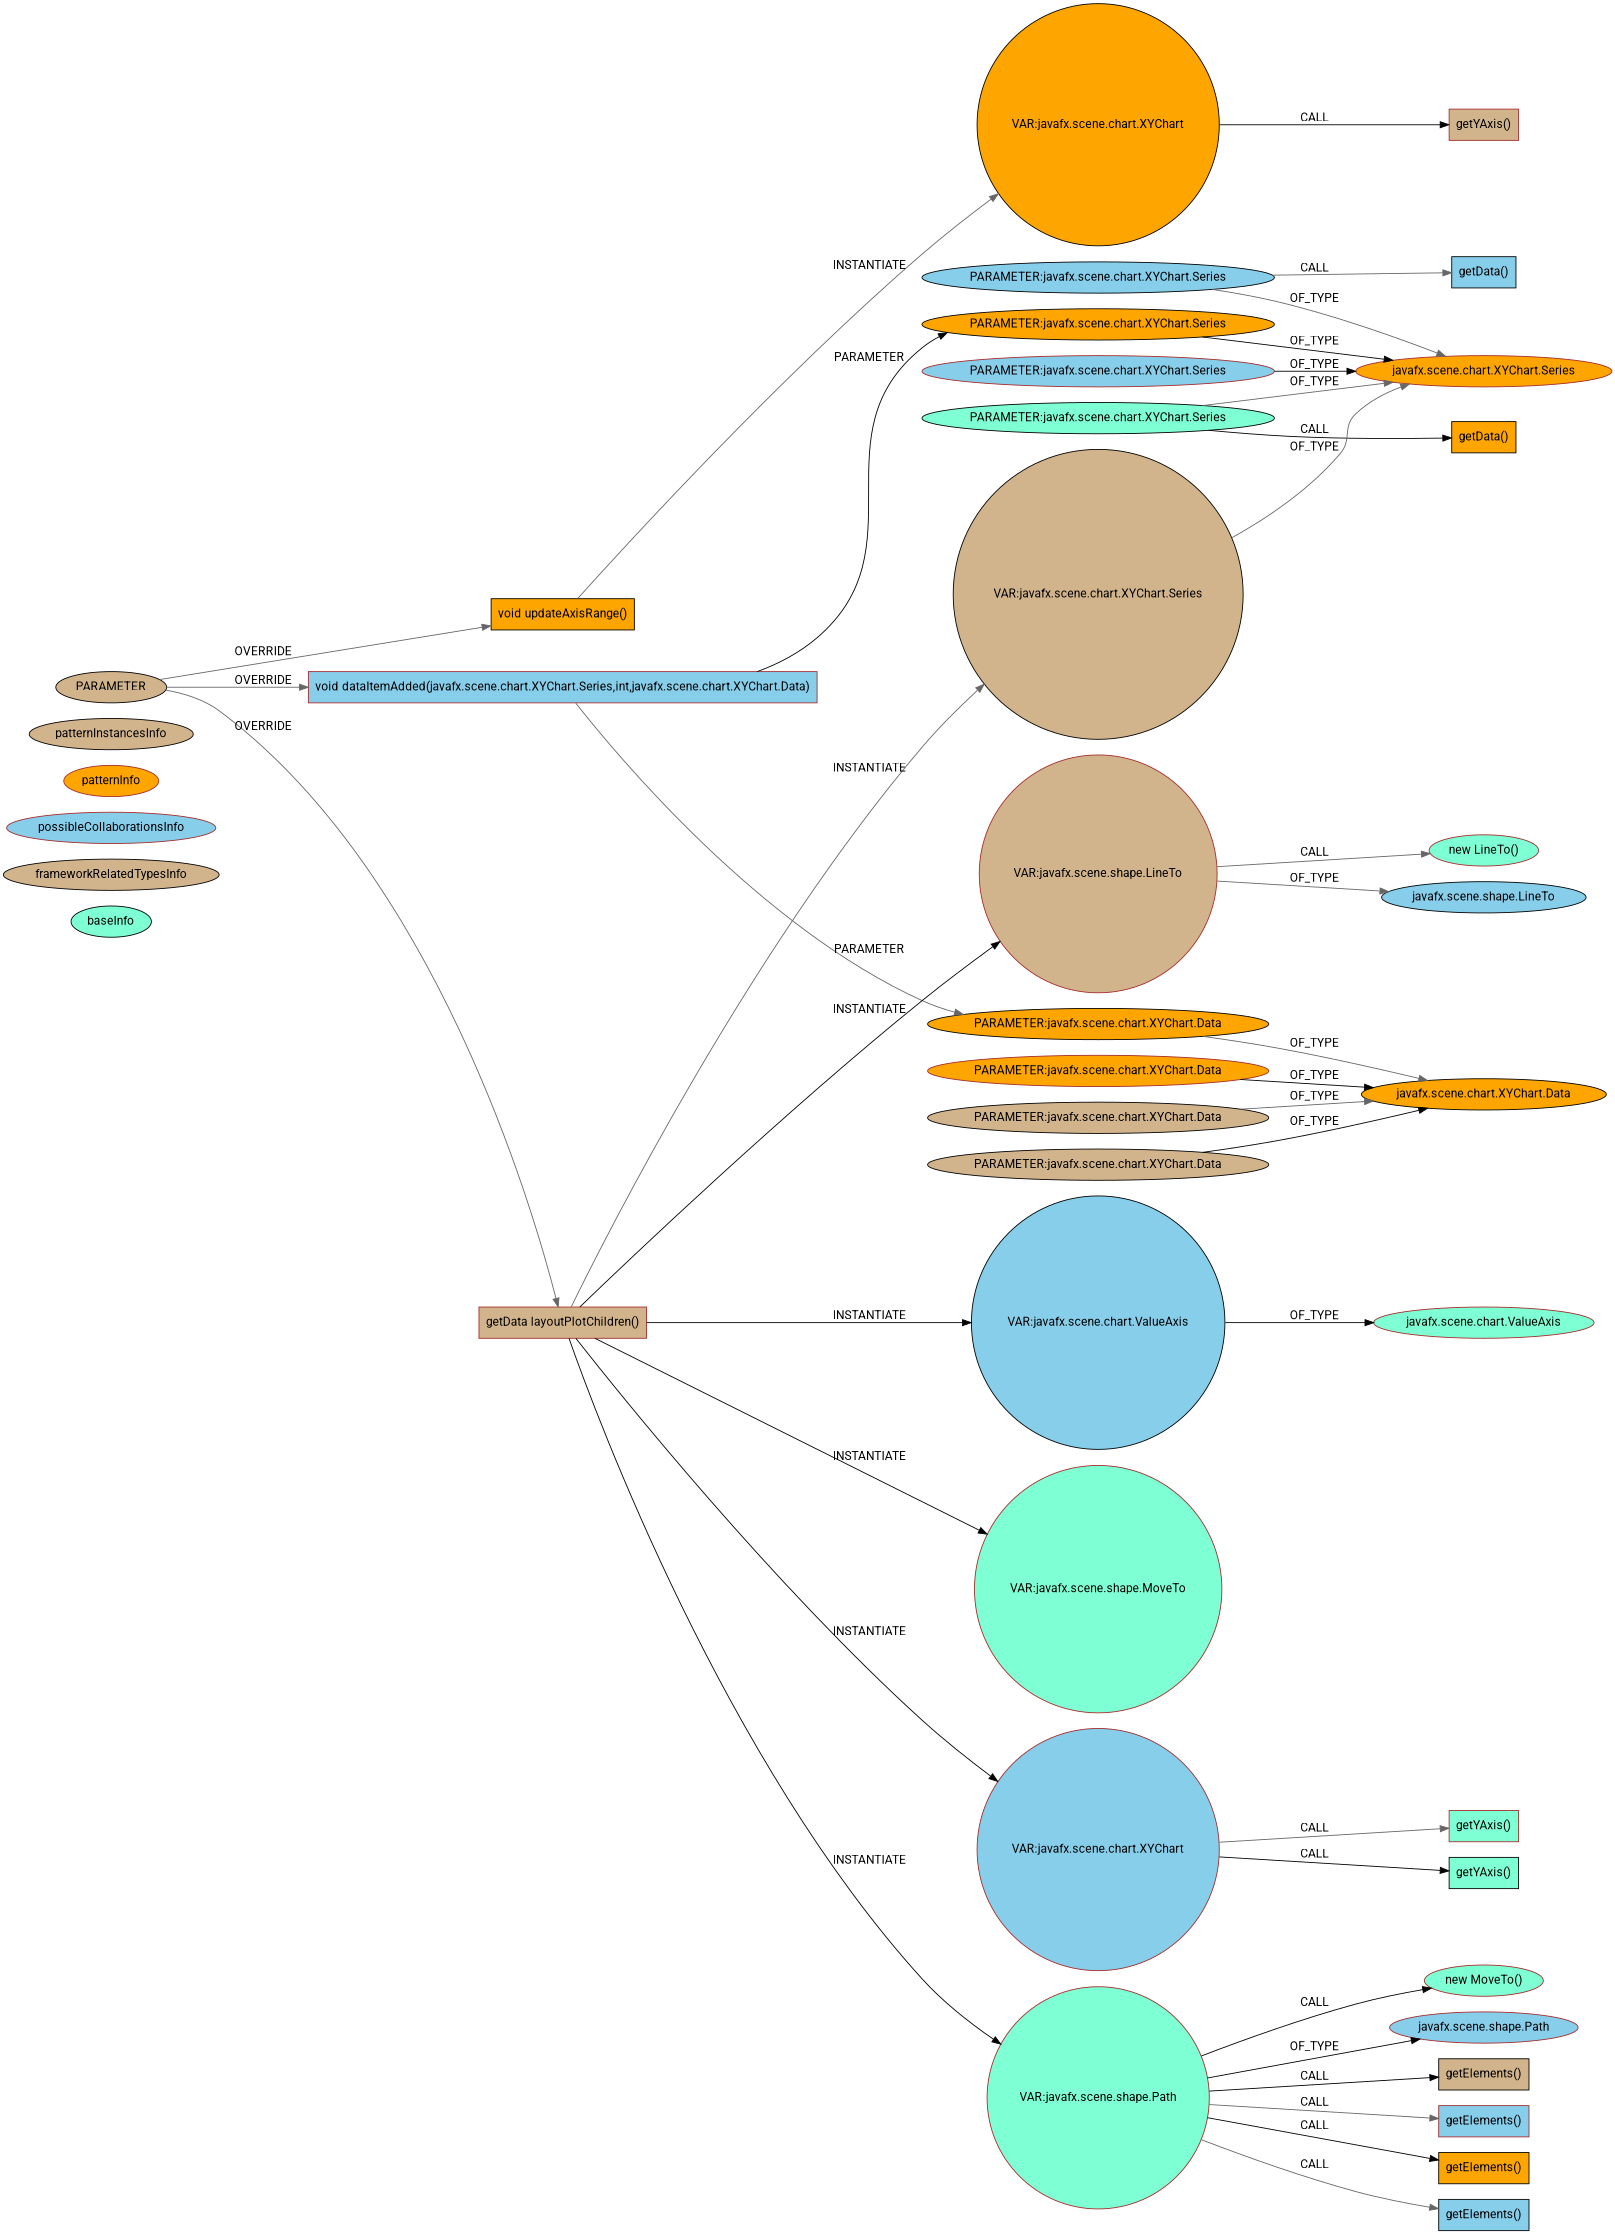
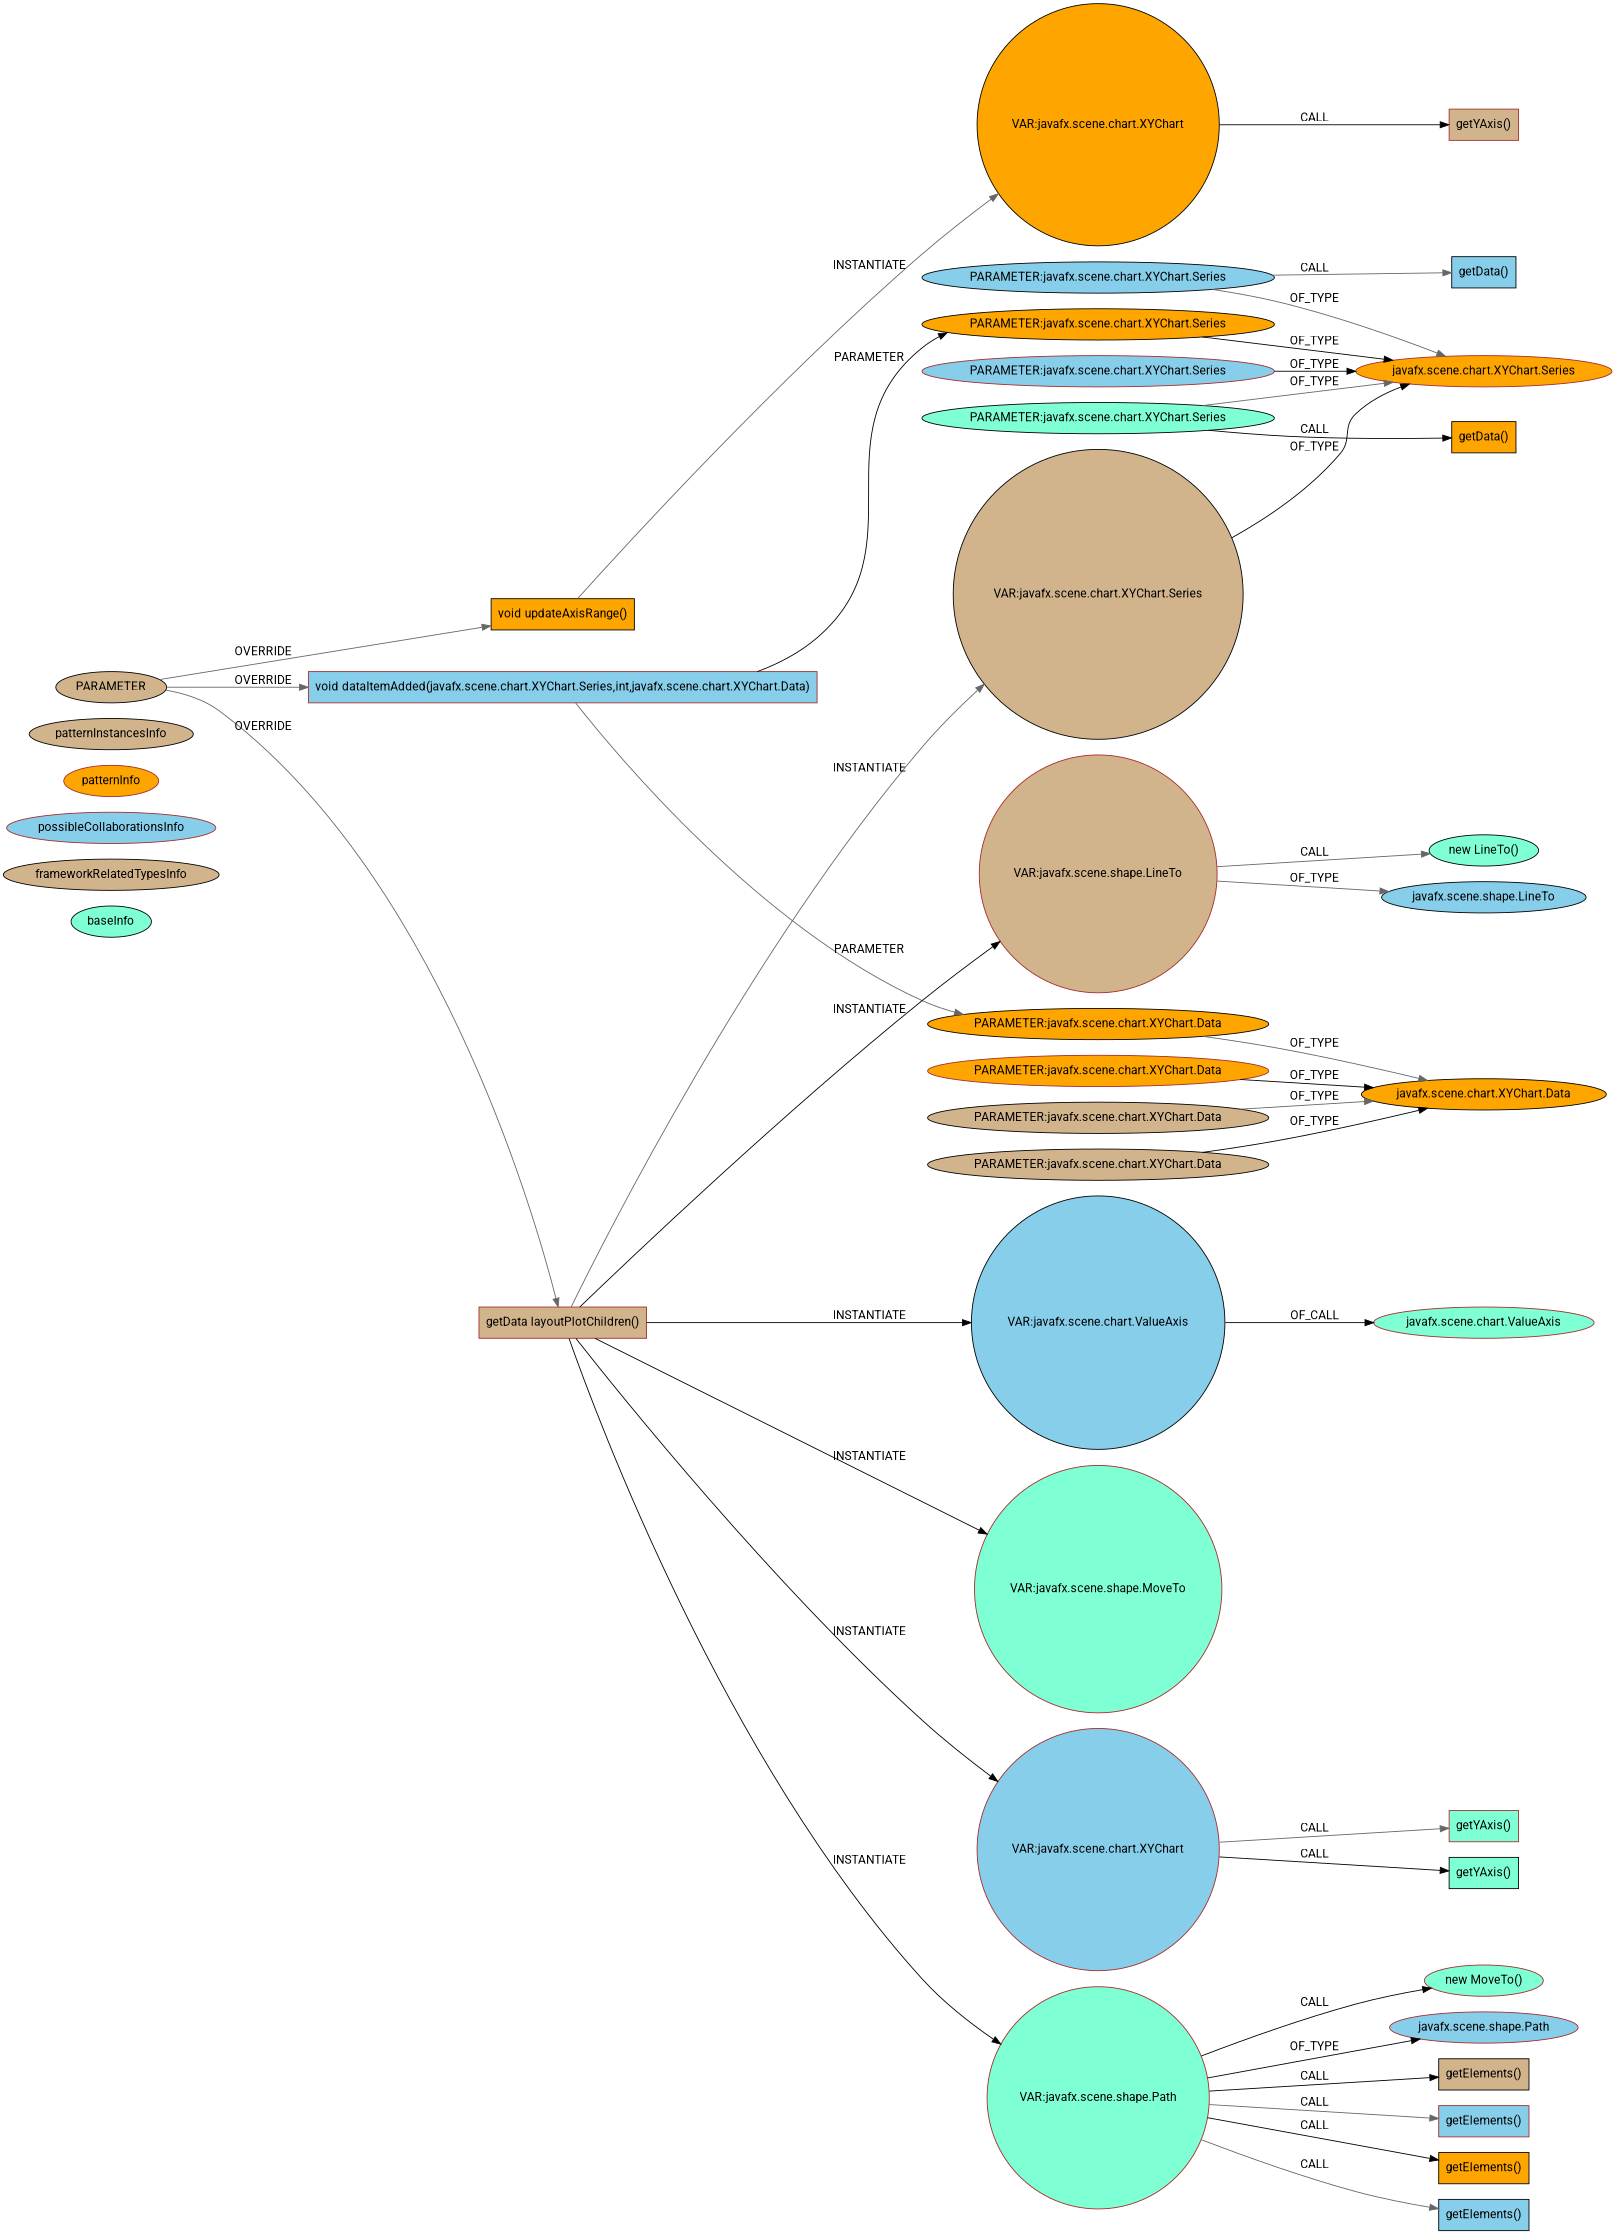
  digraph {
    fontname=Roboto
    rankdir=LR
    node [color=black fillcolor=skyblue fontname=Roboto style=filled isFrameworkType=false vertexType=INSIDE_CALL]
    edge [color=black fontname=Roboto]
    baseInfo [category=pattern fillcolor=aquamarine graphId=2499 isAnonymous=false possibleRelation=false isFrameworkType="" vertexType=""]
    frameworkRelatedTypesInfo [fillcolor=tan isFrameworkType="" vertexType=""]
    possibleCollaborationsInfo [color=brown isFrameworkType="" vertexType=""]
    patternInfo [color=brown fillcolor=orange frequency=2.0 patternRootClient=0 isFrameworkType="" vertexType=""]
    patternInstancesInfo [0="LichuanLu-ShunUI-FX~/LichuanLu-ShunUI-FX/ShunUI-FX-master/src/view/chart/StackedBarChart.java~StackedBarChart~811" 1="TomaszKorecki-InvestorAssistant~/TomaszKorecki-InvestorAssistant/InvestorAssistant-master/Investor's assistant/src/investor/charts/CandleChart.java~CandleStickChart~1473" fillcolor=tan isFrameworkType="" vertexType=""]
    n6 [color=brown fillcolor=orange label="javafx.scene.chart.XYChart.Series" vertexType=FRAMEWORK_CLASS_TYPE]
    n7 [fillcolor=orange label="PARAMETER:javafx.scene.chart.XYChart.Series" vertexType=PARAMETER_DECLARATION]
    n8 [label="PARAMETER:javafx.scene.chart.XYChart.Series" vertexType=PARAMETER_DECLARATION]
    n9 [label="getData()" shape=box]
    n10 [fillcolor=aquamarine label="PARAMETER:javafx.scene.chart.XYChart.Series" vertexType=PARAMETER_DECLARATION]
    n11 [fillcolor=orange label="getData()" shape=box]
    n12 [color=brown label="PARAMETER:javafx.scene.chart.XYChart.Series" vertexType=PARAMETER_DECLARATION]
    n13 [color=brown label="void dataItemAdded(javafx.scene.chart.XYChart.Series,int,javafx.scene.chart.XYChart.Data)" shape=box vertexType=OVERRIDING_METHOD_DECLARATION]
    n14 [fillcolor=orange label="PARAMETER:javafx.scene.chart.XYChart.Data" vertexType=PARAMETER_DECLARATION]
    n15 [fillcolor=orange label="javafx.scene.chart.XYChart.Data" vertexType=FRAMEWORK_CLASS_TYPE]
    n16 [fillcolor=tan label=PARAMETER vertexType=ROOT_CLIENT_CLASS_DECLARATION]
    n17 [fillcolor=orange label="void updateAxisRange()" shape=box vertexType=OVERRIDING_METHOD_DECLARATION]
    n18 [color=brown fillcolor=tan label="getData layoutPlotChildren()" shape=box vertexType=OVERRIDING_METHOD_DECLARATION]
    n19 [fillcolor=orange label="VAR:javafx.scene.chart.XYChart" shape=circle vertexType=VARIABLE_EXPRESION]
    n20 [color=brown fillcolor=aquamarine label="VAR:javafx.scene.shape.Path" shape=circle vertexType=VARIABLE_EXPRESION]
    n21 [color=brown fillcolor=tan label="VAR:javafx.scene.shape.LineTo" shape=circle vertexType=VARIABLE_EXPRESION]
    n22 [label="VAR:javafx.scene.chart.ValueAxis" shape=circle vertexType=VARIABLE_EXPRESION]
    n23 [color=brown fillcolor=aquamarine label="VAR:javafx.scene.shape.MoveTo" shape=circle vertexType=VARIABLE_EXPRESION]
    n24 [fillcolor=tan label="VAR:javafx.scene.chart.XYChart.Series" shape=circle vertexType=VARIABLE_EXPRESION]
    n25 [color=brown label="VAR:javafx.scene.chart.XYChart" shape=circle vertexType=VARIABLE_EXPRESION]
    n26 [color=brown fillcolor=tan label="getYAxis()" shape=box]
    n27 [fillcolor=tan label="PARAMETER:javafx.scene.chart.XYChart.Data" vertexType=PARAMETER_DECLARATION]
    n28 [color=brown fillcolor=orange label="PARAMETER:javafx.scene.chart.XYChart.Data" vertexType=PARAMETER_DECLARATION]
    n29 [fillcolor=tan label="PARAMETER:javafx.scene.chart.XYChart.Data" vertexType=PARAMETER_DECLARATION]
    n30 [color=brown label="javafx.scene.shape.Path" vertexType=FRAMEWORK_CLASS_TYPE]
    n31 [fillcolor=tan label="getElements()" shape=box]
    n32 [color=brown label="getElements()" shape=box]
    n33 [fillcolor=orange label="getElements()" shape=box]
    n34 [label="getElements()" shape=box]
    n35 [color=brown fillcolor=aquamarine label="new MoveTo()" vertexType=CONSTRUCTOR_CALL]
-   n36 [color=brown fillcolor=aquamarine label="new LineTo()" vertexType=CONSTRUCTOR_CALL]
+   n36 [fillcolor=aquamarine label="new LineTo()" vertexType=CONSTRUCTOR_CALL]
    n37 [label="javafx.scene.shape.LineTo" vertexType=FRAMEWORK_CLASS_TYPE]
    n38 [color=brown fillcolor=aquamarine label="javafx.scene.chart.ValueAxis" vertexType=FRAMEWORK_CLASS_TYPE]
    n39 [color=brown fillcolor=aquamarine label="getYAxis()" shape=box]
    n40 [fillcolor=aquamarine label="getYAxis()" shape=box]
    n7 -> n6 [label=OF_TYPE]
    n8 -> n6 [color=gray40 label=OF_TYPE]
    n8 -> n9 [color=gray40 label=CALL]
    n10 -> n6 [color=gray40 label=OF_TYPE]
    n10 -> n11 [label=CALL]
    n12 -> n6 [label=OF_TYPE]
    n13 -> n7 [label=PARAMETER]
    n13 -> n14 [color=gray40 label=PARAMETER]
    n14 -> n15 [color=gray40 label=OF_TYPE]
    n16 -> n13 [color=gray40 label=OVERRIDE]
    n16 -> n17 [color=gray40 label=OVERRIDE]
    n16 -> n18 [color=gray40 label=OVERRIDE]
    n17 -> n19 [color=gray40 label=INSTANTIATE]
    n18 -> n20 [label=INSTANTIATE]
    n18 -> n21 [label=INSTANTIATE]
    n18 -> n22 [label=INSTANTIATE]
    n18 -> n23 [label=INSTANTIATE]
    n18 -> n24 [color=gray40 label=INSTANTIATE]
    n18 -> n25 [label=INSTANTIATE]
    n19 -> n26 [label=CALL]
    n20 -> n30 [label=OF_TYPE]
    n20 -> n31 [label=CALL]
    n20 -> n32 [color=gray40 label=CALL]
    n20 -> n33 [label=CALL]
    n20 -> n34 [color=gray40 label=CALL]
    n20 -> n35 [label=CALL]
    n21 -> n36 [color=gray40 label=CALL]
    n21 -> n37 [color=gray40 label=OF_TYPE]
-   n22 -> n38 [label=OF_TYPE]
-   n24 -> n6 [color=gray40 label=OF_TYPE]
+   n22 -> n38 [label=OF_CALL]
+   n24 -> n6 [label=OF_TYPE]
    n25 -> n39 [color=gray40 label=CALL]
    n25 -> n40 [label=CALL]
    n27 -> n15 [label=OF_TYPE]
    n28 -> n15 [label=OF_TYPE]
    n29 -> n15 [color=gray40 label=OF_TYPE]
  }
